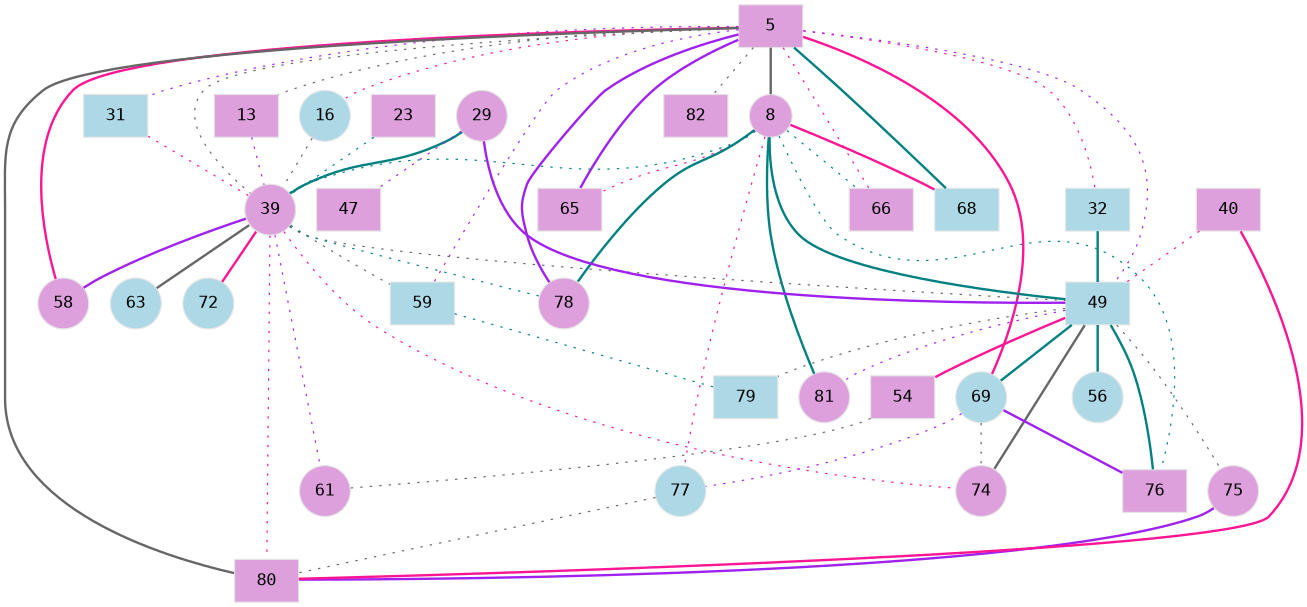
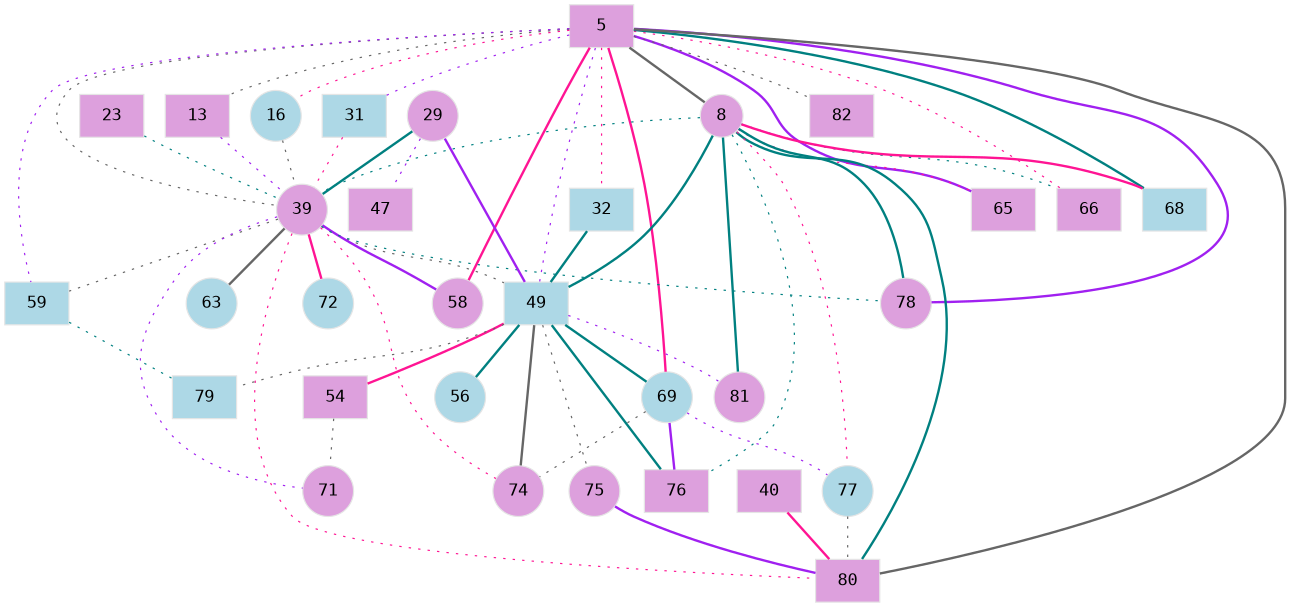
  graph {
    fontname="DejaVu Sans Mono"
    node [color=gray90 fillcolor=plum fontname="DejaVu Sans Mono" shape=box style=filled]
    edge [color=teal fontname="DejaVu Sans Mono" style=dotted]
    5 [super="+3"]
    8 [shape=circle super="+7"]
    n3 [label=13]
    16 [fillcolor=lightblue shape=circle]
    31 [fillcolor=lightblue]
    32 [fillcolor=lightblue]
    39 [shape=circle super="+36+9"]
    49 [fillcolor=lightblue super="+46+43+10"]
    58 [shape=circle]
    59 [fillcolor=lightblue super="+27+28+19+37"]
    65
    66
    68 [fillcolor=lightblue]
    69 [fillcolor=lightblue shape=circle super="+57+60"]
    78 [shape=circle super="+67"]
    80 [super="+17+41+30+73"]
    82
    76 [super="+42+71"]
    77 [fillcolor=lightblue shape=circle super="+50"]
    81 [shape=circle super="+26+34"]
-   61 [shape=circle super="+13+53"]
+   61 [shape=circle super="+13+53" label=71]
    63 [fillcolor=lightblue shape=circle]
    72 [fillcolor=lightblue shape=circle]
    74 [shape=circle super="+14+62+11"]
    54
    56 [fillcolor=lightblue shape=circle super="+48"]
    75 [shape=circle]
    79 [fillcolor=lightblue]
    23
    29 [shape=circle]
    47
    40
    5 -- 8 [color=gray40 style=bold weight=6]
    5 -- n3 [color=gray40]
    5 -- 16 [color=deeppink]
    5 -- 31 [color=purple]
    5 -- 32 [color=deeppink]
    5 -- 39 [color=gray40 weight=6]
    5 -- 49 [color=purple weight=11]
    5 -- 58 [color=deeppink style=bold]
    5 -- 59 [color=purple weight=3]
    5 -- 65 [color=purple style=bold]
    5 -- 66 [color=deeppink]
    5 -- 68 [style=bold]
    5 -- 69 [color=deeppink style=bold weight=8]
    5 -- 78 [color=purple style=bold]
    5 -- 80 [color=gray40 style=bold weight=5]
    5 -- 82 [color=gray40]
    8 -- 39 [weight=5]
    8 -- 49 [style=bold weight=8]
    8 -- 65 [color=deeppink]
    8 -- 66
    8 -- 68 [color=deeppink style=bold]
    8 -- 78 [style=bold weight=2]
+   8 -- 80 [style=bold]
    8 -- 76 [weight=2]
    8 -- 77 [color=deeppink weight=3]
    8 -- 81 [style=bold weight=2]
    n3 -- 39 [color=purple]
    16 -- 39 [color=gray40]
    31 -- 39 [color=deeppink]
    32 -- 49 [style=bold]
    39 -- 49 [color=gray40 weight=7]
    39 -- 58 [color=purple style=bold]
    39 -- 59 [color=gray40 weight=2]
    39 -- 78
    39 -- 80 [color=deeppink weight=3]
    39 -- 61 [color=purple weight=3]
    39 -- 63 [color=gray40 style=bold]
    39 -- 72 [color=deeppink style=bold weight=2]
    39 -- 74 [color=deeppink weight=3]
    49 -- 69 [style=bold]
    49 -- 76 [style=bold]
    49 -- 81 [color=purple weight=3]
    49 -- 74 [color=gray40 style=bold weight=3]
    49 -- 54 [color=deeppink style=bold]
    49 -- 56 [style=bold weight=2]
    49 -- 75 [color=gray40]
    49 -- 79 [color=gray40]
    59 -- 79
    69 -- 76 [color=purple style=bold]
    69 -- 77 [color=purple]
    69 -- 74 [color=gray40]
    77 -- 80 [color=gray40 weight=2]
    54 -- 61 [color=gray40]
    75 -- 80 [color=purple style=bold]
    23 -- 39 [weight=2]
    29 -- 39 [style=bold]
    29 -- 49 [color=purple style=bold]
    29 -- 47 [color=purple weight=2]
-   40 -- 49 [color=deeppink weight=2]
    40 -- 80 [color=deeppink style=bold]
  }
